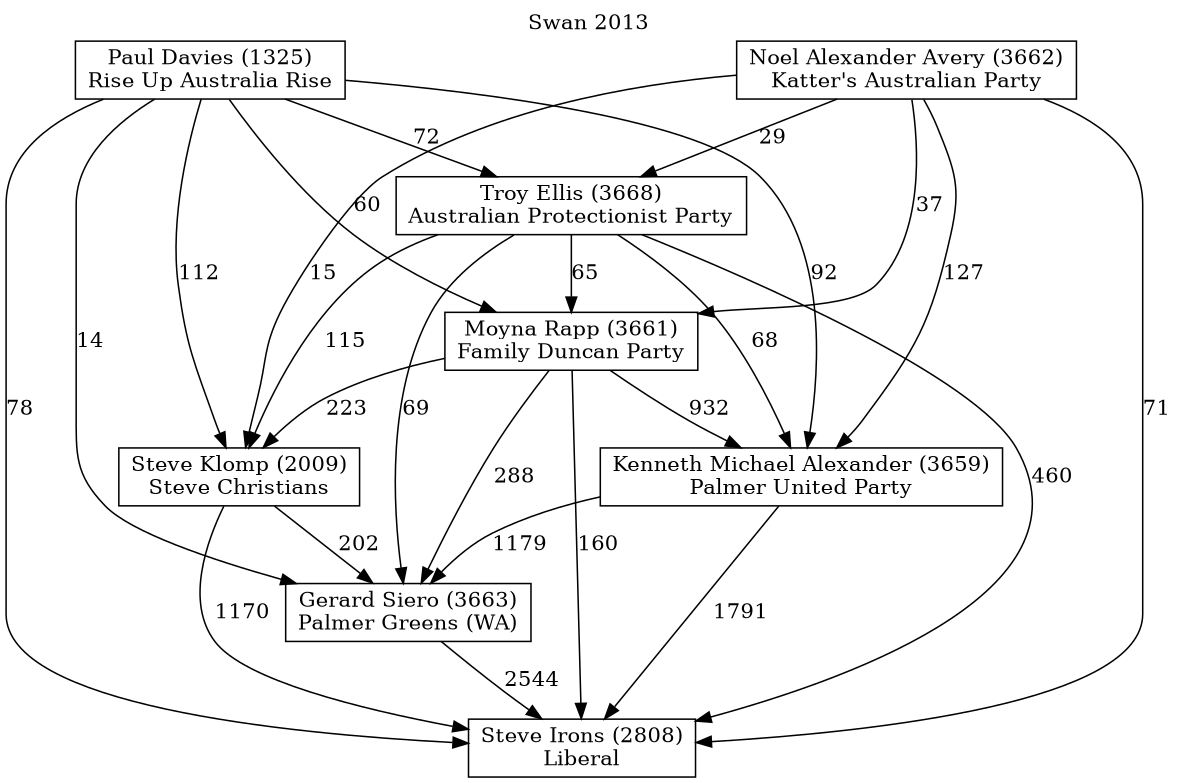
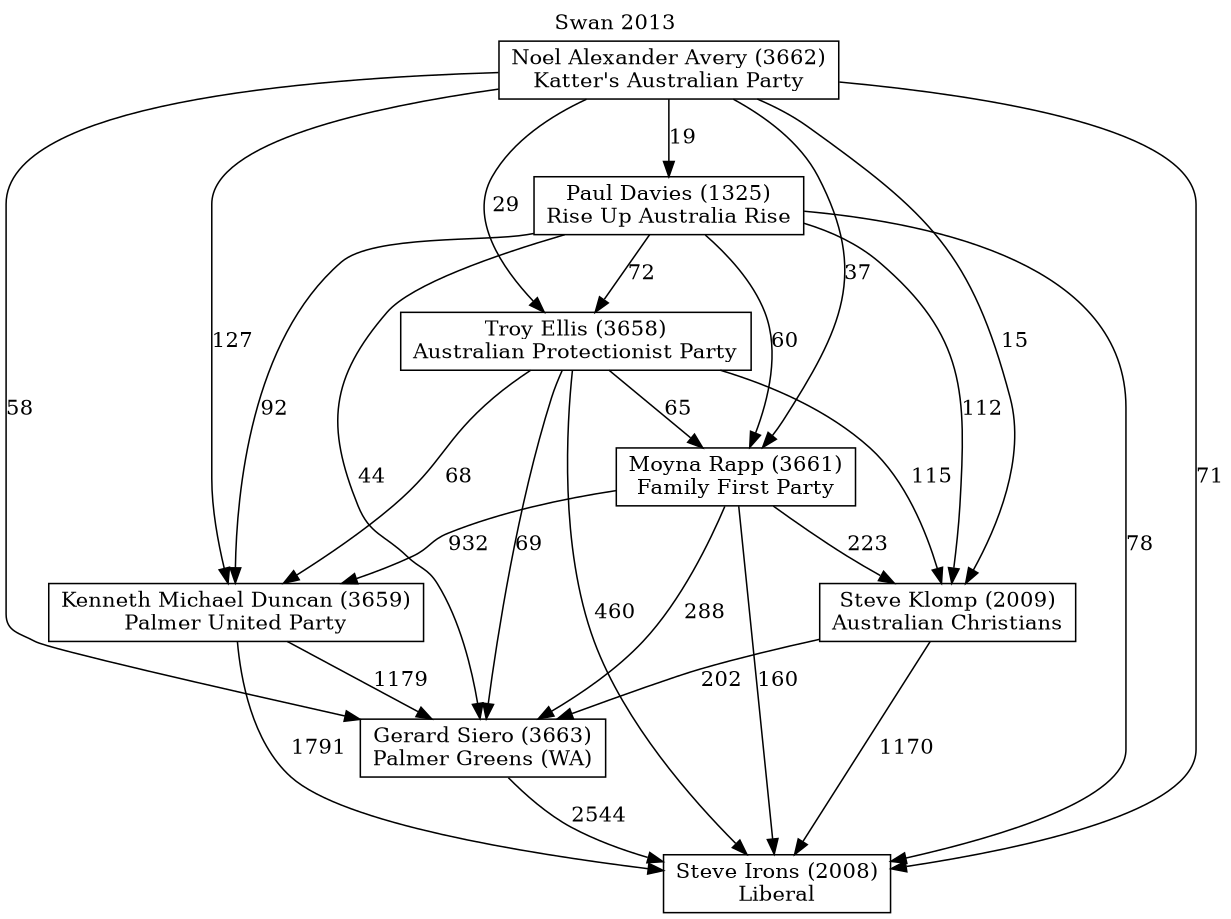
  digraph {
    label="Swan 2013"
    labelloc=t
    mclimit=10
    node [shape=box]
-   n1 [label="Steve Irons (2808)\nLiberal"]
+   n1 [label="Steve Irons (2008)\nLiberal"]
    n2 [label="Gerard Siero (3663)\nPalmer Greens (WA)"]
-   n3 [label="Kenneth Michael Alexander (3659)\nPalmer United Party"]
-   n4 [label="Steve Klomp (2009)\nSteve Christians"]
-   n5 [label="Moyna Rapp (3661)\nFamily Duncan Party"]
-   n6 [label="Troy Ellis (3668)\nAustralian Protectionist Party"]
+   n3 [label="Kenneth Michael Duncan (3659)\nPalmer United Party"]
+   n4 [label="Steve Klomp (2009)\nAustralian Christians"]
+   n5 [label="Moyna Rapp (3661)\nFamily First Party"]
+   n6 [label="Troy Ellis (3658)\nAustralian Protectionist Party"]
    n7 [label="Paul Davies (1325)\nRise Up Australia Rise"]
    n8 [label="Noel Alexander Avery (3662)\nKatter's Australian Party"]
    n2 -> n1 [label=2544]
    n3 -> n1 [label=1791]
    n3 -> n2 [label=1179]
    n4 -> n1 [label=1170]
    n4 -> n2 [label=202]
    n5 -> n1 [label=160]
    n5 -> n2 [label=288]
    n5 -> n3 [label=932]
    n5 -> n4 [label=223]
    n6 -> n1 [label=460]
    n6 -> n2 [label=69]
    n6 -> n3 [label=68]
    n6 -> n4 [label=115]
    n6 -> n5 [label=65]
    n7 -> n1 [label=78]
-   n7 -> n2 [label=14]
+   n7 -> n2 [label=44]
    n7 -> n3 [label=92]
    n7 -> n4 [label=112]
    n7 -> n5 [label=60]
    n7 -> n6 [label=72]
    n8 -> n1 [label=71]
+   n8 -> n2 [label=58]
    n8 -> n3 [label=127]
    n8 -> n4 [label=15]
    n8 -> n5 [label=37]
    n8 -> n6 [label=29]
+   n8 -> n7 [label=19]
  }
